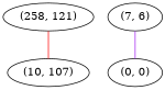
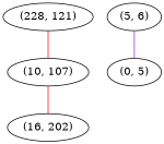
  graph {
    edge [color=red weight=1]
-   "(228, 121)" [label="(258, 121)"]
+   "(228, 121)"
    "(10, 107)"
-   "(7, 6)"
-   "(0, 0)"
+   "(16, 202)"
+   "(7, 6)" [label="(5, 6)"]
+   "(0, 0)" [label="(0, 5)"]
    "(228, 121)" -- "(10, 107)"
+   "(10, 107)" -- "(16, 202)"
    "(7, 6)" -- "(0, 0)" [color=purple weight=4]
  }
